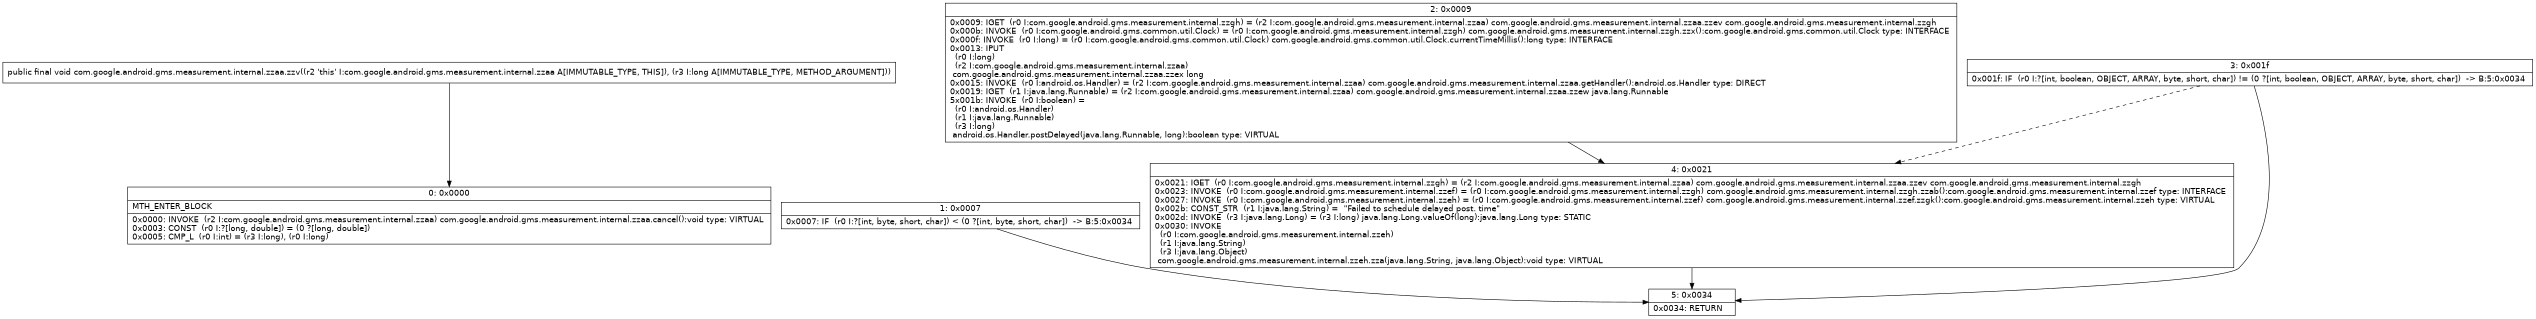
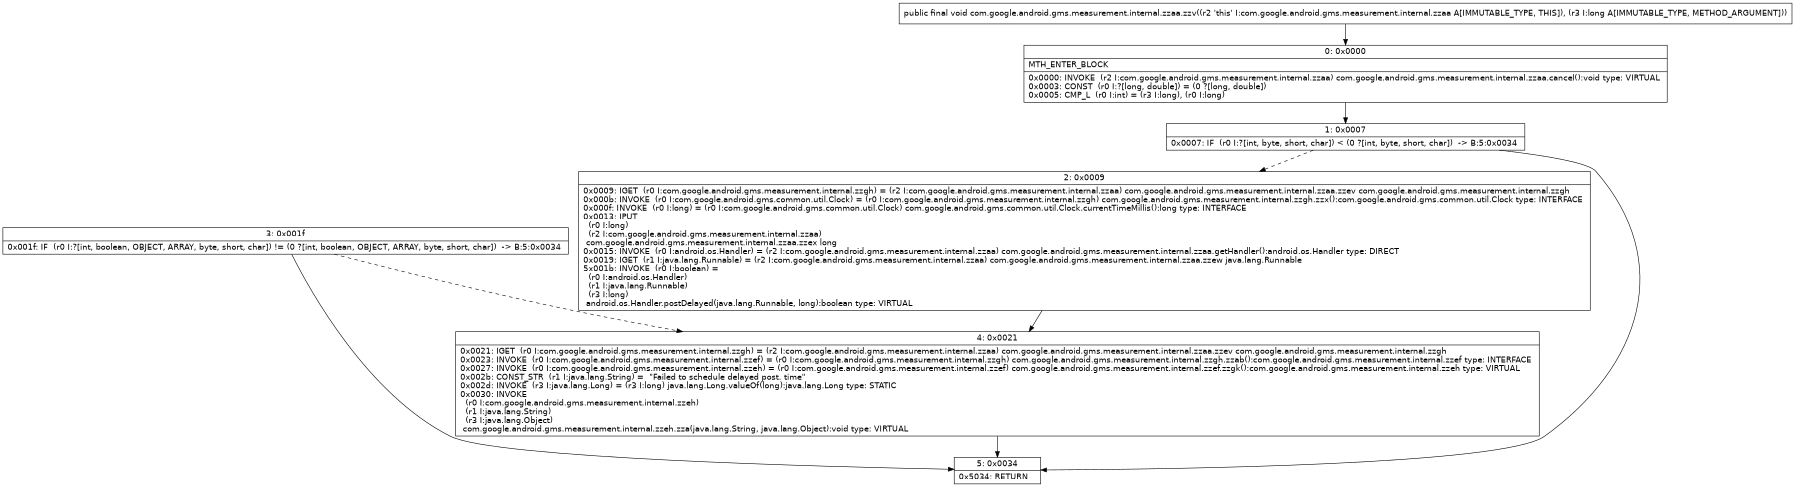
  digraph {
    fontname="DejaVu Sans"
    node [fontname="DejaVu Sans" shape=record]
    edge [fontname="DejaVu Sans"]
    n1 [label="{0\:\ 0x0000|MTH_ENTER_BLOCK\l|0x0000: INVOKE  (r2 I:com.google.android.gms.measurement.internal.zzaa) com.google.android.gms.measurement.internal.zzaa.cancel():void type: VIRTUAL \l0x0003: CONST  (r0 I:?[long, double]) = (0 ?[long, double]) \l0x0005: CMP_L  (r0 I:int) = (r3 I:long), (r0 I:long) \l}"]
    n2 [label="{1\:\ 0x0007|0x0007: IF  (r0 I:?[int, byte, short, char]) \< (0 ?[int, byte, short, char])  \-\> B:5:0x0034 \l}"]
    n3 [label="{2\:\ 0x0009|0x0009: IGET  (r0 I:com.google.android.gms.measurement.internal.zzgh) = (r2 I:com.google.android.gms.measurement.internal.zzaa) com.google.android.gms.measurement.internal.zzaa.zzev com.google.android.gms.measurement.internal.zzgh \l0x000b: INVOKE  (r0 I:com.google.android.gms.common.util.Clock) = (r0 I:com.google.android.gms.measurement.internal.zzgh) com.google.android.gms.measurement.internal.zzgh.zzx():com.google.android.gms.common.util.Clock type: INTERFACE \l0x000f: INVOKE  (r0 I:long) = (r0 I:com.google.android.gms.common.util.Clock) com.google.android.gms.common.util.Clock.currentTimeMillis():long type: INTERFACE \l0x0013: IPUT  \l  (r0 I:long)\l  (r2 I:com.google.android.gms.measurement.internal.zzaa)\l com.google.android.gms.measurement.internal.zzaa.zzex long \l0x0015: INVOKE  (r0 I:android.os.Handler) = (r2 I:com.google.android.gms.measurement.internal.zzaa) com.google.android.gms.measurement.internal.zzaa.getHandler():android.os.Handler type: DIRECT \l0x0019: IGET  (r1 I:java.lang.Runnable) = (r2 I:com.google.android.gms.measurement.internal.zzaa) com.google.android.gms.measurement.internal.zzaa.zzew java.lang.Runnable \l5x001b: INVOKE  (r0 I:boolean) = \l  (r0 I:android.os.Handler)\l  (r1 I:java.lang.Runnable)\l  (r3 I:long)\l android.os.Handler.postDelayed(java.lang.Runnable, long):boolean type: VIRTUAL \l}"]
-   n4 [label="{5\:\ 0x0034|0x0034: RETURN   \l}"]
+   n4 [label="{5\:\ 0x0034|0x5034: RETURN   \l}"]
    n5 [label="{4\:\ 0x0021|0x0021: IGET  (r0 I:com.google.android.gms.measurement.internal.zzgh) = (r2 I:com.google.android.gms.measurement.internal.zzaa) com.google.android.gms.measurement.internal.zzaa.zzev com.google.android.gms.measurement.internal.zzgh \l0x0023: INVOKE  (r0 I:com.google.android.gms.measurement.internal.zzef) = (r0 I:com.google.android.gms.measurement.internal.zzgh) com.google.android.gms.measurement.internal.zzgh.zzab():com.google.android.gms.measurement.internal.zzef type: INTERFACE \l0x0027: INVOKE  (r0 I:com.google.android.gms.measurement.internal.zzeh) = (r0 I:com.google.android.gms.measurement.internal.zzef) com.google.android.gms.measurement.internal.zzef.zzgk():com.google.android.gms.measurement.internal.zzeh type: VIRTUAL \l0x002b: CONST_STR  (r1 I:java.lang.String) =  \"Failed to schedule delayed post. time\" \l0x002d: INVOKE  (r3 I:java.lang.Long) = (r3 I:long) java.lang.Long.valueOf(long):java.lang.Long type: STATIC \l0x0030: INVOKE  \l  (r0 I:com.google.android.gms.measurement.internal.zzeh)\l  (r1 I:java.lang.String)\l  (r3 I:java.lang.Object)\l com.google.android.gms.measurement.internal.zzeh.zza(java.lang.String, java.lang.Object):void type: VIRTUAL \l}"]
    n6 [label="{3\:\ 0x001f|0x001f: IF  (r0 I:?[int, boolean, OBJECT, ARRAY, byte, short, char]) != (0 ?[int, boolean, OBJECT, ARRAY, byte, short, char])  \-\> B:5:0x0034 \l}"]
    n7 [label="{public final void com.google.android.gms.measurement.internal.zzaa.zzv((r2 'this' I:com.google.android.gms.measurement.internal.zzaa A[IMMUTABLE_TYPE, THIS]), (r3 I:long A[IMMUTABLE_TYPE, METHOD_ARGUMENT])) }"]
+   n1 -> n2
+   n2 -> n3 [style=dashed]
    n2 -> n4
    n3 -> n5
    n5 -> n4
    n6 -> n4
    n6 -> n5 [style=dashed]
    n7 -> n1
  }
